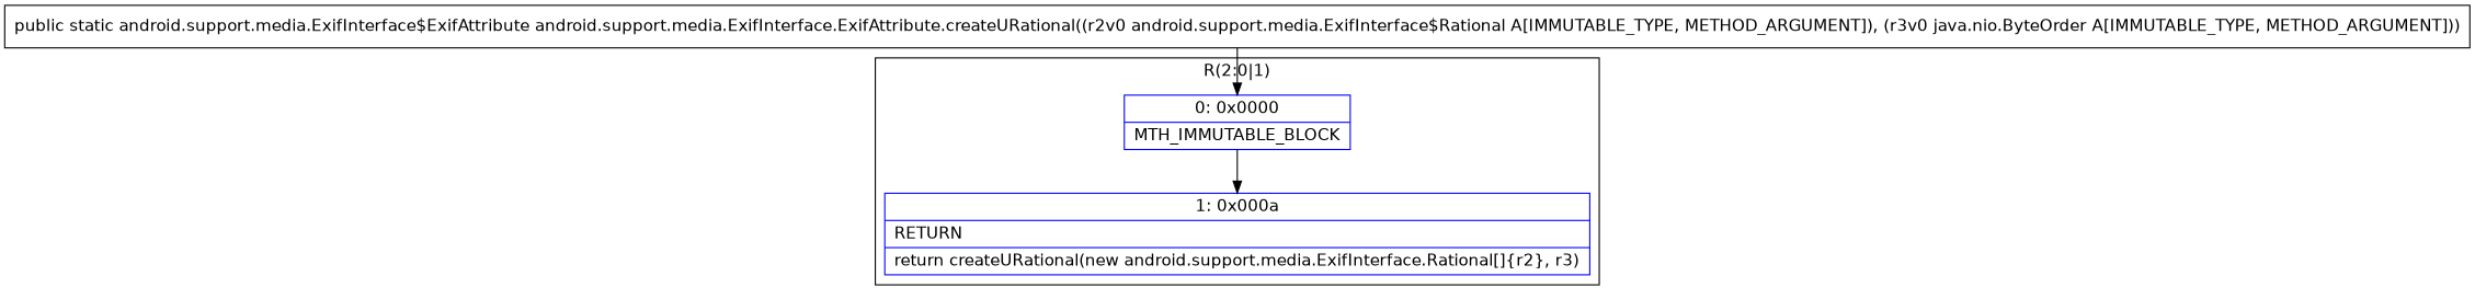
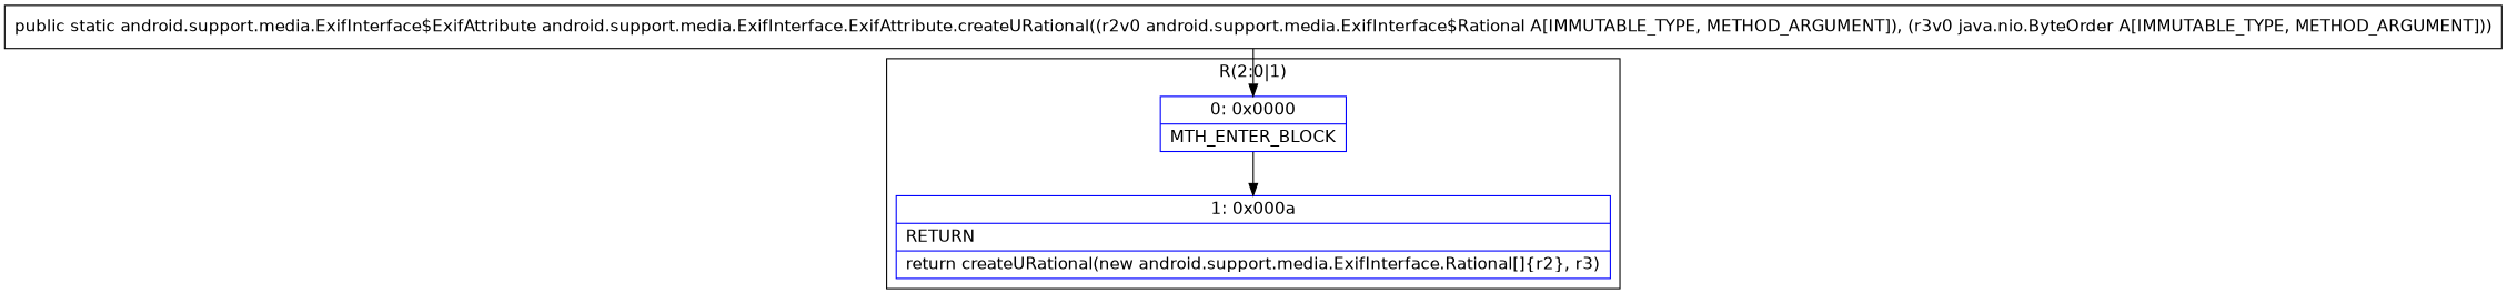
  digraph {
    fontname="DejaVu Sans"
    node [color=blue shape=record fontname="DejaVu Sans"]
    edge [fontname="DejaVu Sans"]
-   n1 [label="{0\:\ 0x0000|MTH_IMMUTABLE_BLOCK\l}"]
+   n1 [label="{0\:\ 0x0000|MTH_ENTER_BLOCK\l}"]
    n2 [label="{1\:\ 0x000a|RETURN\l|return createURational(new android.support.media.ExifInterface.Rational[]\{r2\}, r3)\l}"]
    n3 [label="{public static android.support.media.ExifInterface$ExifAttribute android.support.media.ExifInterface.ExifAttribute.createURational((r2v0 android.support.media.ExifInterface$Rational A[IMMUTABLE_TYPE, METHOD_ARGUMENT]), (r3v0 java.nio.ByteOrder A[IMMUTABLE_TYPE, METHOD_ARGUMENT])) }" color=""]
    subgraph cluster_1 {
      label="R(2:0|1)"
      n1
      n2
    }
    n1 -> n2
    n3 -> n1
  }
